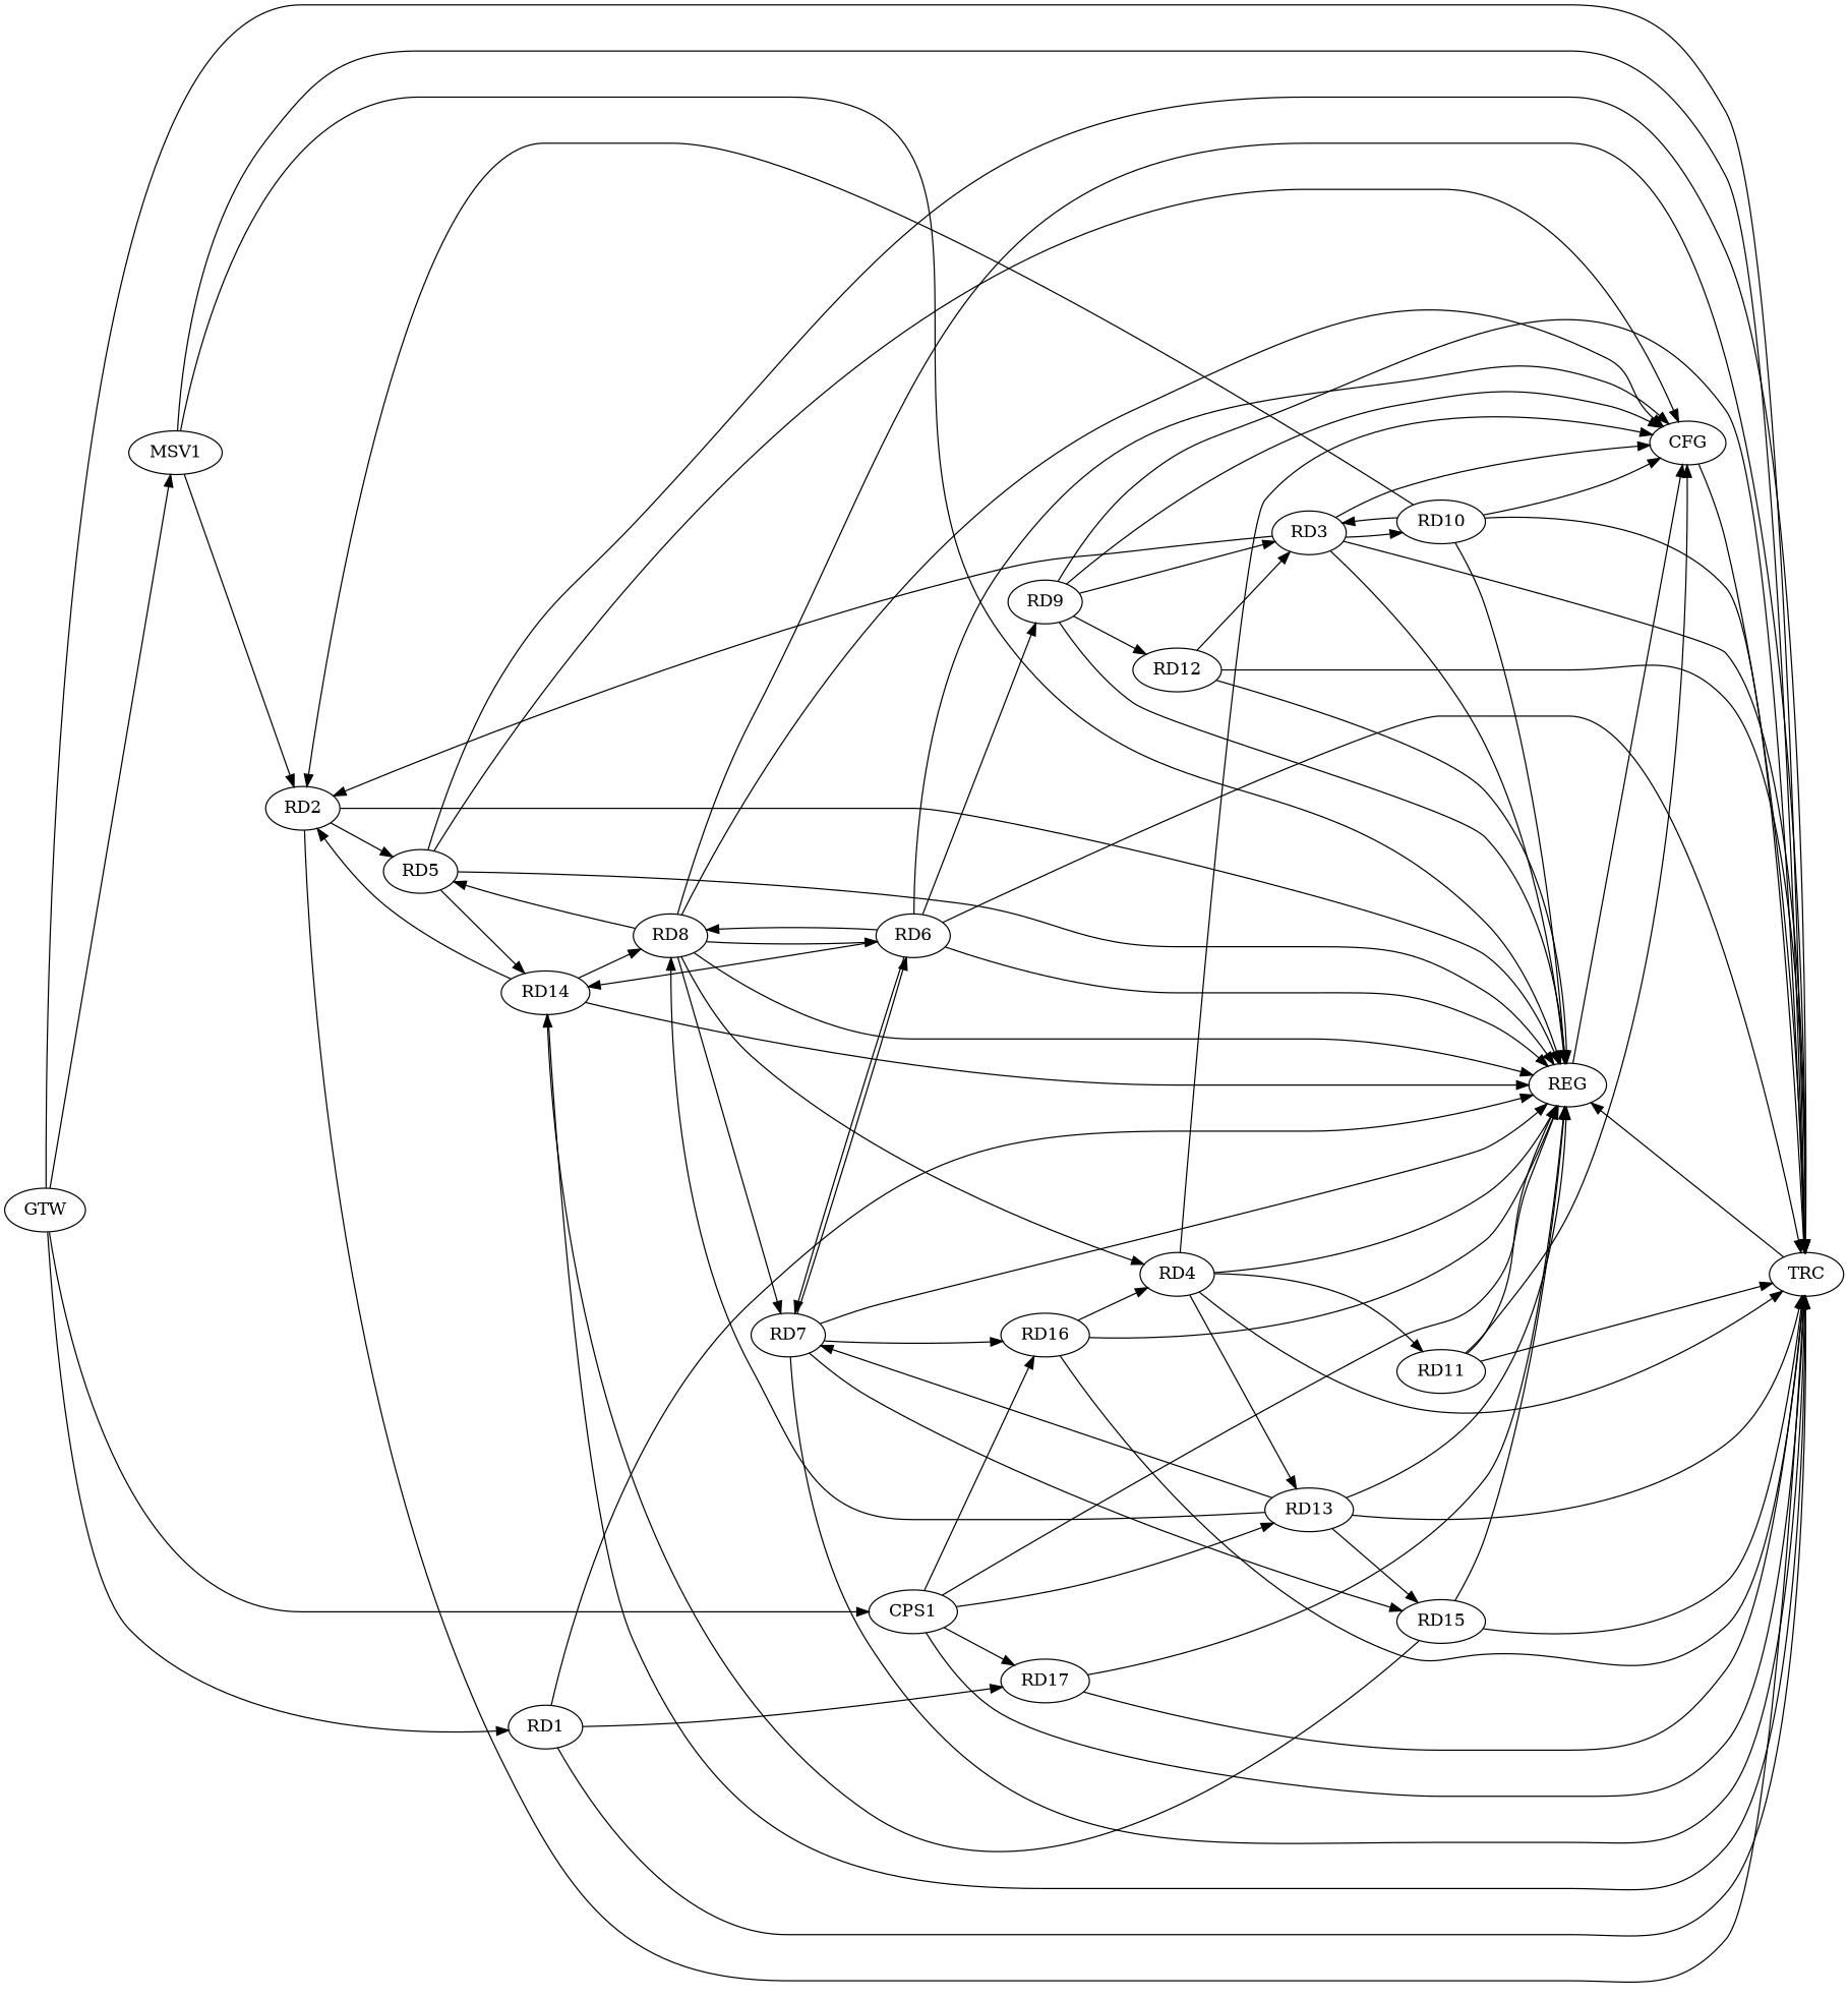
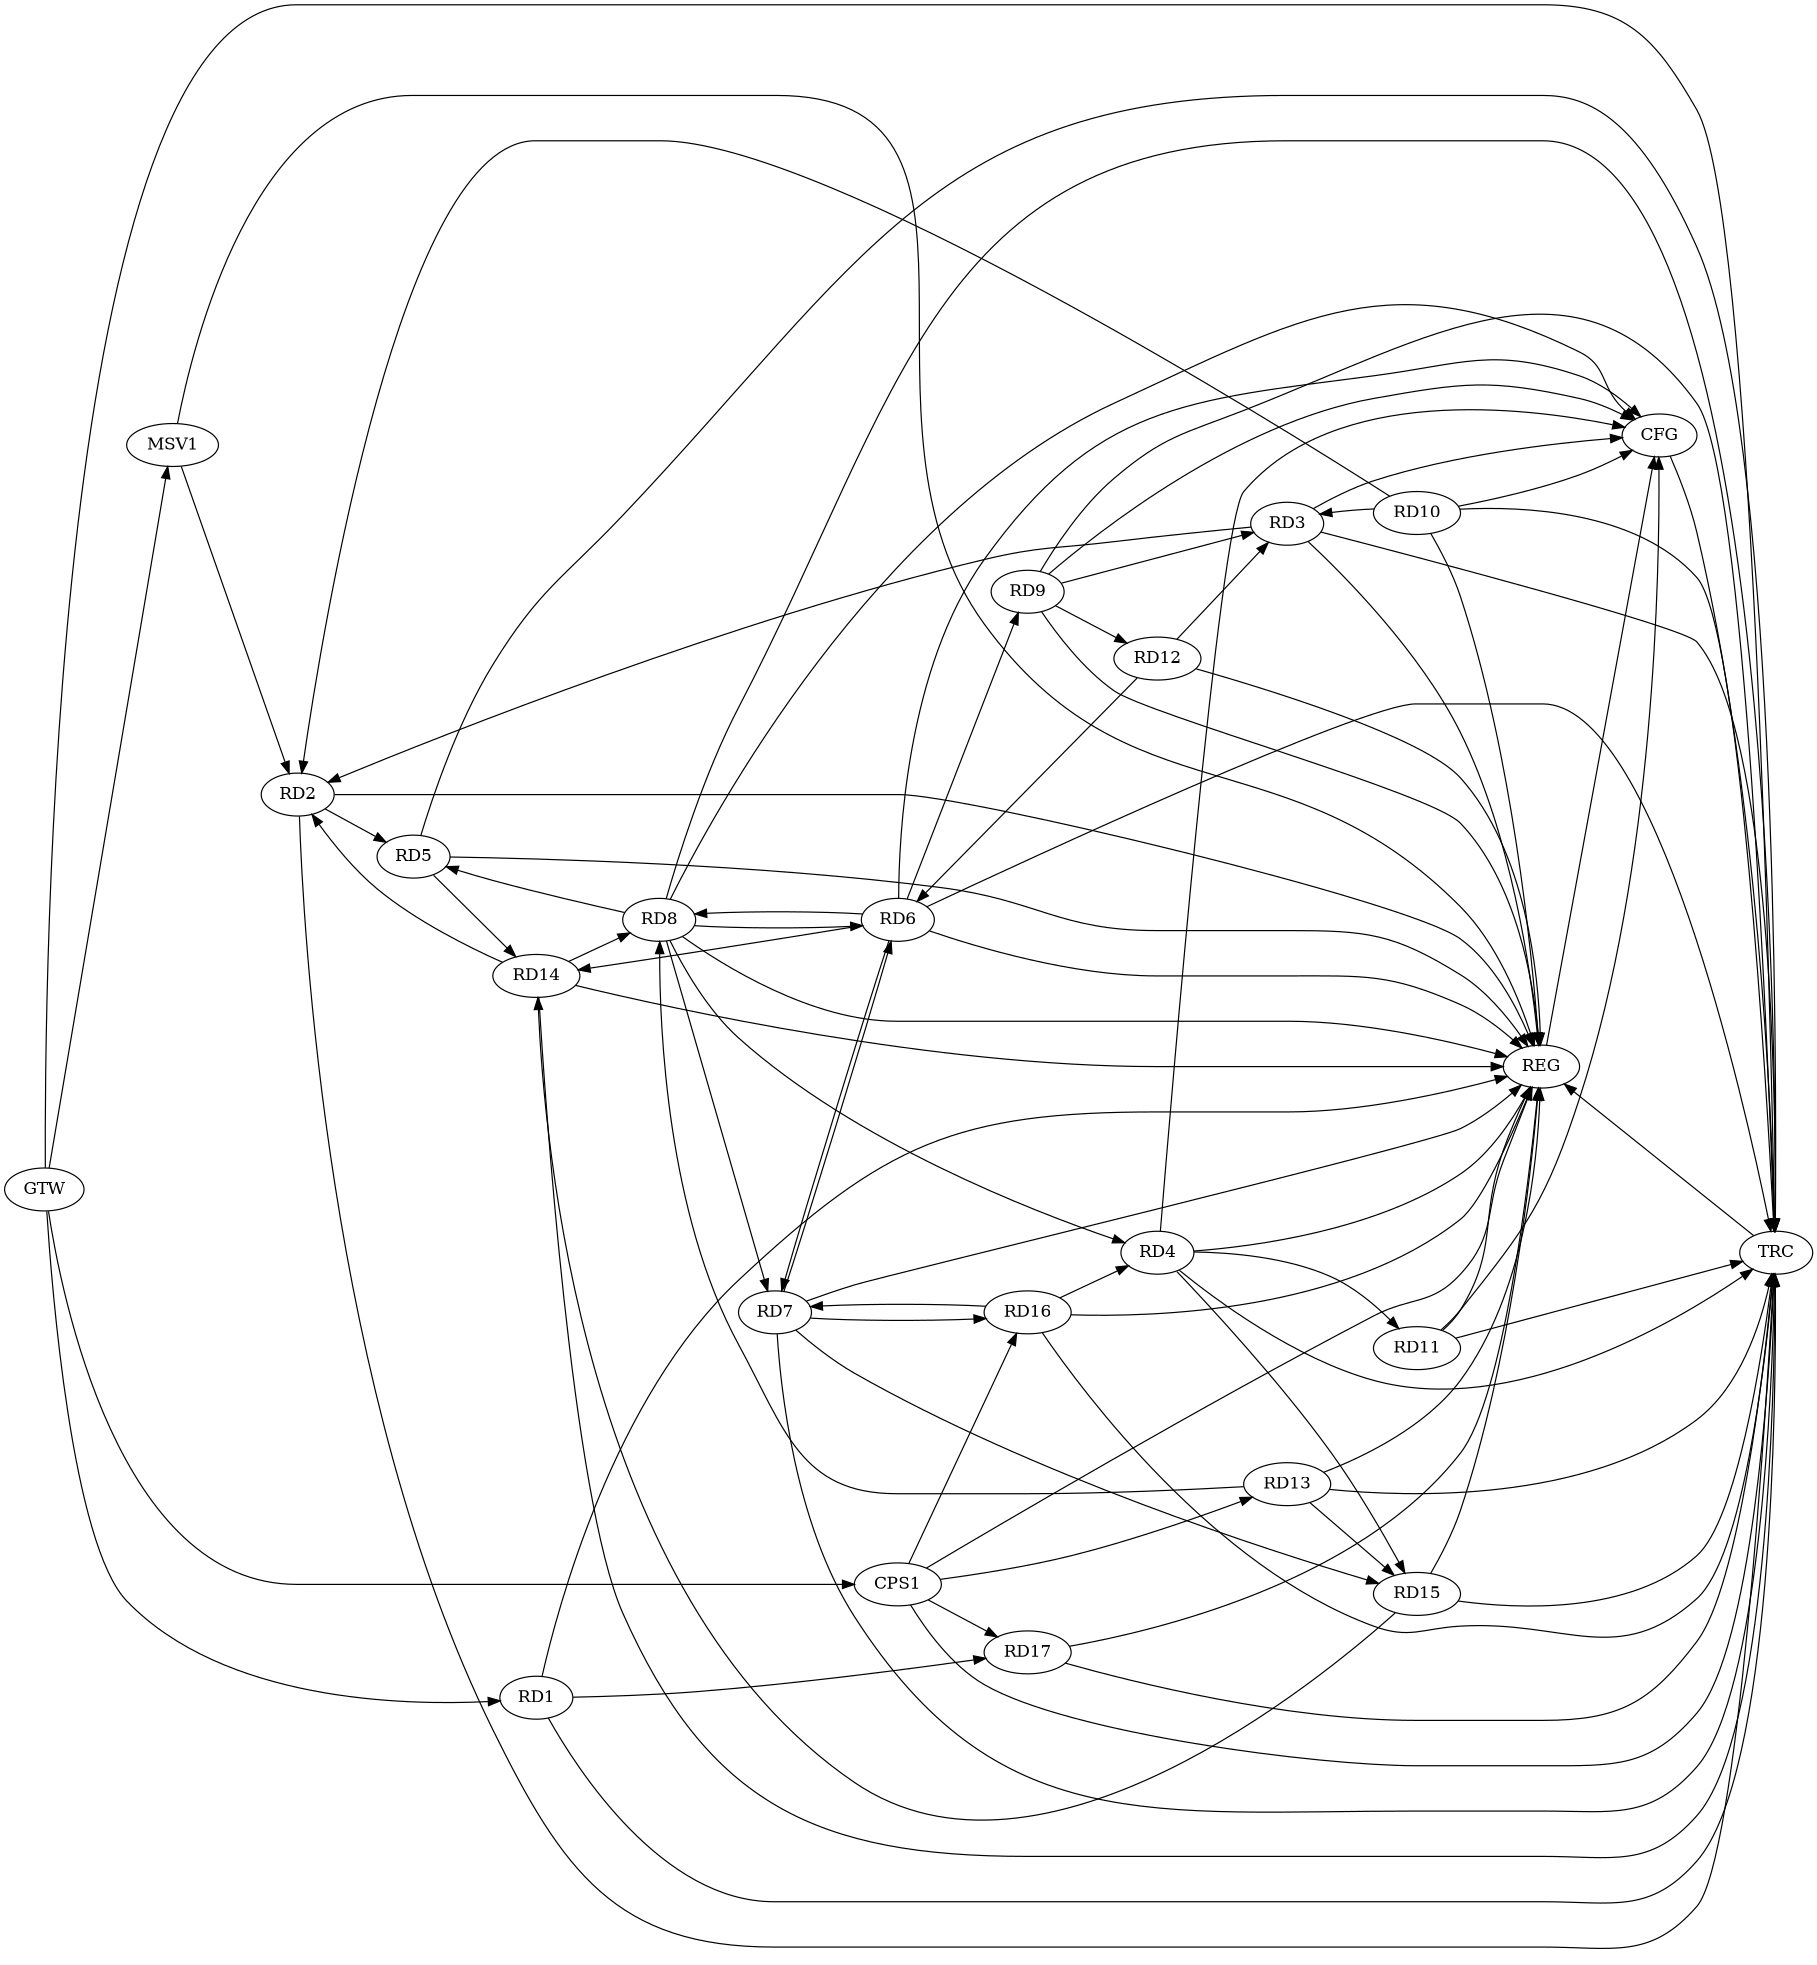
  strict digraph {
    rankdir=LR
    n1 [label=RD1]
    n2 [label=RD17]
    n3 [label=REG]
    n4 [label=TRC]
    n5 [label=CFG]
    n6 [label=RD2]
    n7 [label=RD5]
    n8 [label=RD14]
    n9 [label=RD3]
    n10 [label=RD10]
    n11 [label=RD4]
    n12 [label=RD11]
    n13 [label=RD15]
    n14 [label=RD8]
    n15 [label=RD6]
    n16 [label=RD7]
    n17 [label=RD9]
    n18 [label=RD16]
    n19 [label=RD12]
    n20 [label=RD13]
    n21 [label=CPS1]
    n22 [label=GTW]
    n23 [label=MSV1]
    n1 -> n2
    n1 -> n3
    n1 -> n4
    n2 -> n3
    n2 -> n4
    n3 -> n5
    n4 -> n3
    n5 -> n4
    n6 -> n3
    n6 -> n4
    n6 -> n7
    n7 -> n3
    n7 -> n4
-   n7 -> n5
    n7 -> n8
    n8 -> n3
    n8 -> n4
    n8 -> n6
    n8 -> n14
    n9 -> n3
    n9 -> n4
    n9 -> n5
    n9 -> n6
-   n9 -> n10
    n10 -> n3
    n10 -> n4
    n10 -> n5
    n10 -> n6
    n10 -> n9
    n11 -> n3
    n11 -> n4
    n11 -> n5
    n11 -> n12
-   n11 -> n20
+   n11 -> n13
    n12 -> n3
    n12 -> n4
    n12 -> n5
    n13 -> n3
    n13 -> n4
    n13 -> n8
    n14 -> n3
    n14 -> n4
    n14 -> n5
    n14 -> n7
    n14 -> n11
    n14 -> n15
    n14 -> n16
    n15 -> n3
    n15 -> n4
    n15 -> n5
    n15 -> n8
    n15 -> n14
    n15 -> n16
    n15 -> n17
    n16 -> n3
    n16 -> n4
    n16 -> n13
    n16 -> n15
    n16 -> n18
    n17 -> n3
    n17 -> n4
    n17 -> n5
    n17 -> n9
    n17 -> n19
    n18 -> n3
    n18 -> n4
    n18 -> n11
-   n20 -> n16
+   n18 -> n16
    n19 -> n3
-   n19 -> n4
+   n19 -> n15
    n19 -> n9
    n20 -> n3
    n20 -> n4
    n20 -> n13
    n20 -> n14
    n21 -> n2
    n21 -> n3
    n21 -> n4
    n21 -> n18
    n21 -> n20
    n22 -> n1
    n22 -> n4
    n22 -> n21
    n22 -> n23
    n23 -> n3
-   n23 -> n4
    n23 -> n6
  }
